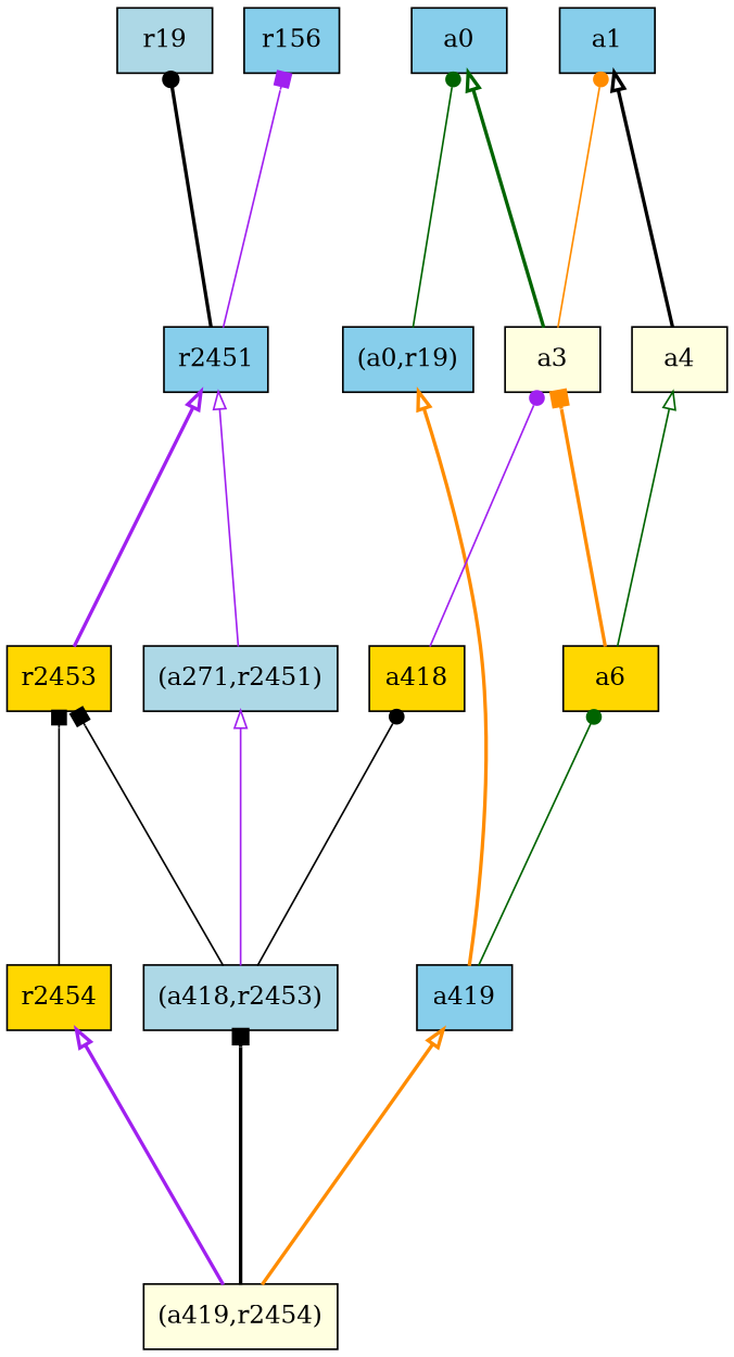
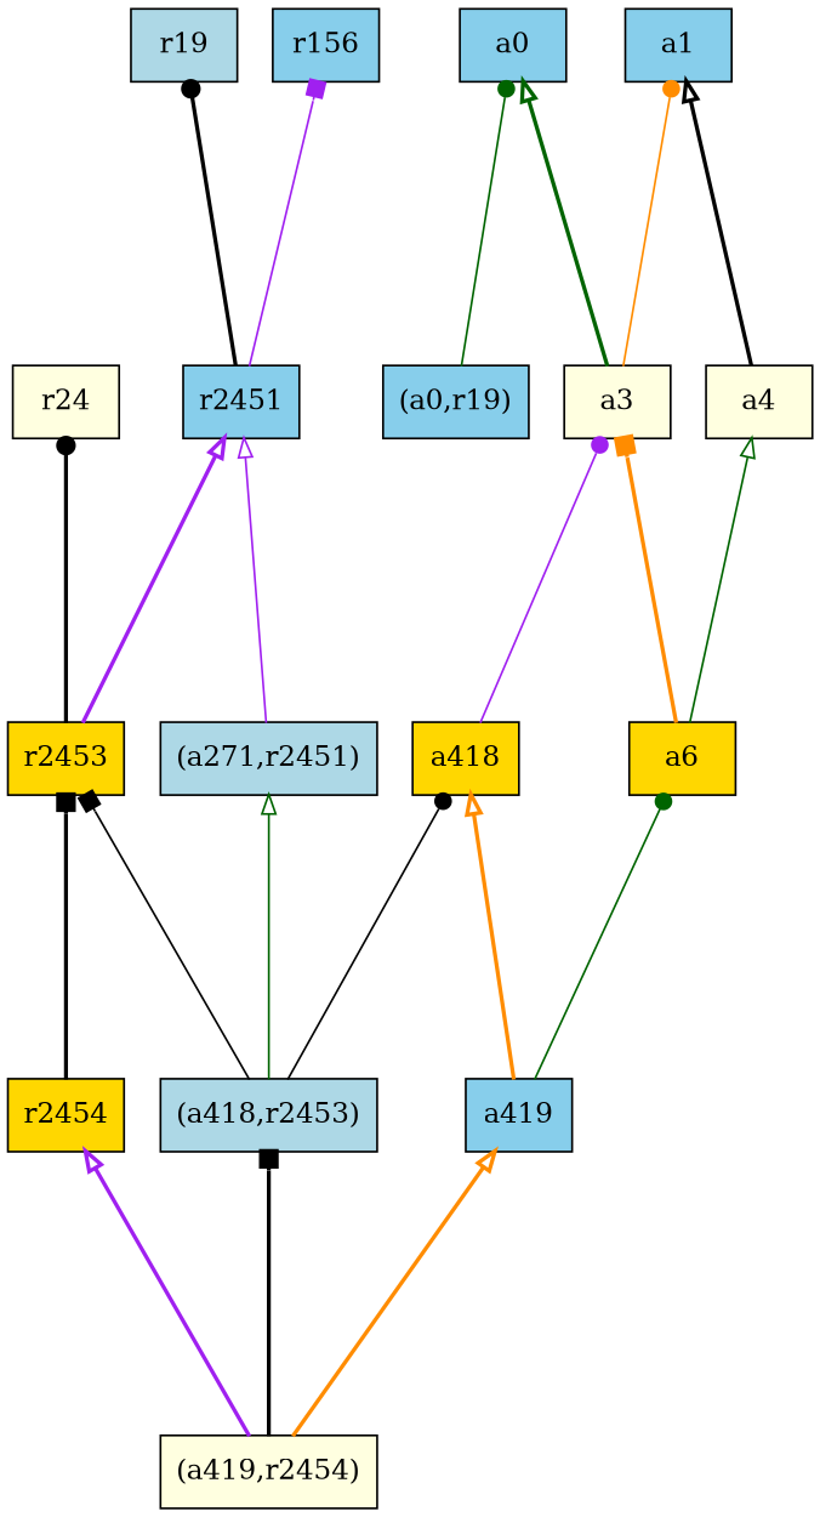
  digraph {
    rankdir=BT
    ranksep=2.0
    node [fillcolor=skyblue shape=record style=filled]
    edge [arrowhead=onormal color=black style=bold]
    n1 [fillcolor=gold label="{r2453}"]
    n2 [label="{r2451}"]
+   n3 [fillcolor=lightyellow label="{r24}"]
    n4 [fillcolor=lightblue label="{r19}"]
    n5 [label="{r156}"]
    n6 [fillcolor=lightyellow label="{a3}"]
    n7 [label="{a1}"]
    n8 [label="{a0}"]
    n9 [fillcolor=gold label="{r2454}"]
    n10 [fillcolor=lightblue label="{(a271,r2451)}"]
    n11 [label="{(a0,r19)}"]
    n12 [label="{a419}"]
    n13 [fillcolor=gold label="{a6}"]
    n14 [fillcolor=gold label="{a418}"]
    n15 [fillcolor=lightyellow label="{a4}"]
    n16 [fillcolor=lightyellow label="{(a419,r2454)}"]
    n17 [fillcolor=lightblue label="{(a418,r2453)}"]
    n1 -> n2 [color=purple]
+   n1 -> n3 [arrowhead=dot]
    n2 -> n4 [arrowhead=dot]
    n2 -> n5 [arrowhead=box color=purple style=solid]
    n6 -> n7 [arrowhead=dot color=darkorange style=solid]
    n6 -> n8 [color=darkgreen]
-   n9 -> n1 [arrowhead=box style=solid]
+   n9 -> n1 [arrowhead=box]
    n10 -> n2 [color=purple style=solid]
    n11 -> n8 [arrowhead=dot color=darkgreen style=solid]
    n12 -> n13 [arrowhead=dot color=darkgreen style=solid]
-   n12 -> n11 [color=darkorange]
+   n12 -> n14 [color=darkorange]
    n13 -> n6 [arrowhead=box color=darkorange]
    n13 -> n15 [color=darkgreen style=solid]
    n14 -> n6 [arrowhead=dot color=purple style=solid]
    n15 -> n7
    n16 -> n9 [color=purple]
    n16 -> n12 [color=darkorange]
    n16 -> n17 [arrowhead=box]
    n17 -> n1 [arrowhead=box style=solid]
-   n17 -> n10 [color=purple style=solid]
+   n17 -> n10 [color=darkgreen style=solid]
    n17 -> n14 [arrowhead=dot style=solid]
  }
